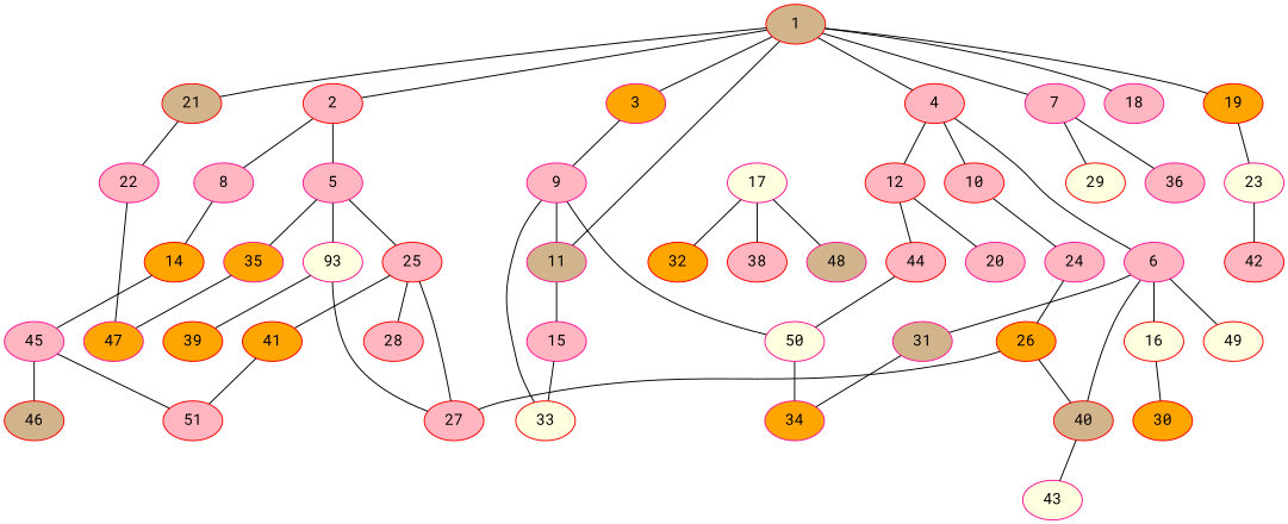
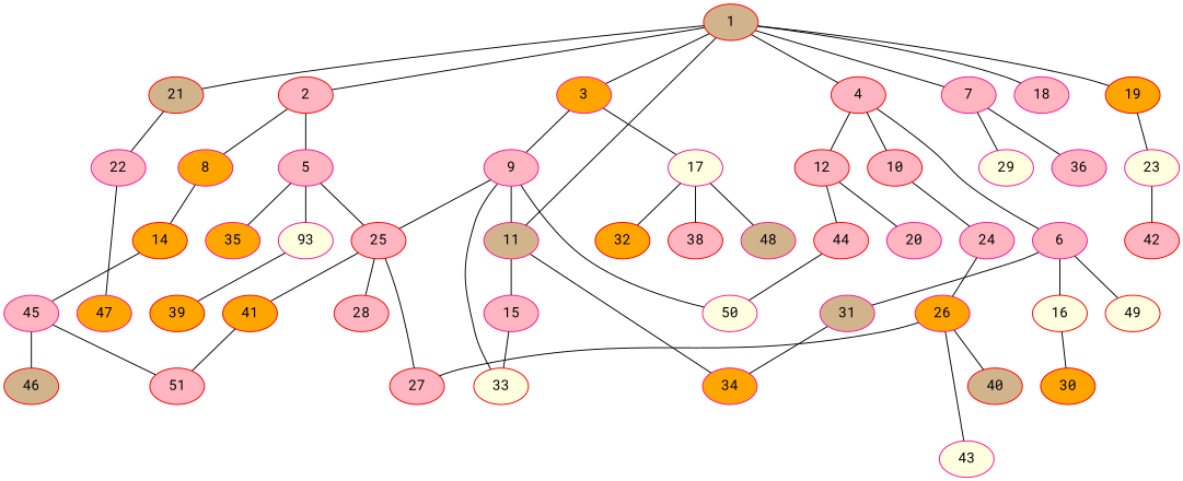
  graph {
    fontname="Roboto Mono"
    node [color=red fillcolor=lightpink fontname="Roboto Mono" style=filled]
    edge [fontname="Roboto Mono"]
    1 [fillcolor=tan]
    2
    3 [color=deeppink fillcolor=orange]
    4
    7 [color=deeppink]
    11 [color=deeppink fillcolor=tan]
    18 [color=deeppink]
    19 [fillcolor=orange]
    21 [fillcolor=tan]
    5 [color=deeppink]
-   8 [color=deeppink]
+   8 [color=deeppink fillcolor=orange]
    9 [color=deeppink]
    17 [color=deeppink fillcolor=lightyellow]
    6 [color=deeppink]
    10
    12
-   29 [fillcolor=lightyellow]
+   29 [color=deeppink fillcolor=lightyellow]
    36 [color=deeppink]
    15 [color=deeppink]
    34 [color=deeppink fillcolor=orange]
    23 [color=deeppink fillcolor=lightyellow]
    22 [color=deeppink]
    n23 [color=deeppink fillcolor=lightyellow label=93]
    25
    35 [color=deeppink fillcolor=orange]
    14 [fillcolor=orange]
    33 [fillcolor=lightyellow]
    50 [color=deeppink fillcolor=lightyellow]
    32 [fillcolor=orange]
    38
    48 [color=deeppink fillcolor=tan]
    16 [fillcolor=lightyellow]
    31 [color=deeppink fillcolor=tan]
    40 [fillcolor=tan]
    49 [fillcolor=lightyellow]
    24 [color=deeppink]
    20 [color=deeppink]
    44
    27
    39 [fillcolor=orange]
    28
    41 [fillcolor=orange]
    47 [color=deeppink fillcolor=orange]
    30 [fillcolor=orange]
    43 [color=deeppink fillcolor=lightyellow]
    45 [color=deeppink]
-   26 [fillcolor=orange]
+   26 [color=deeppink fillcolor=orange]
    51
    46 [fillcolor=tan]
    42
    1 -- 2
    1 -- 3
    1 -- 4
    1 -- 7
    1 -- 11
    1 -- 18
    1 -- 19
    1 -- 21
    2 -- 5
    2 -- 8
    3 -- 9
+   3 -- 17
    4 -- 6
    4 -- 10
    4 -- 12
    7 -- 29
    7 -- 36
    11 -- 15
-   50 -- 34
+   11 -- 34
    19 -- 23
    21 -- 22
    5 -- n23
    5 -- 25
    5 -- 35
    8 -- 14
    9 -- 11
+   9 -- 25
    9 -- 33
    9 -- 50
    17 -- 32
    17 -- 38
    17 -- 48
    6 -- 16
    6 -- 31
-   6 -- 40
    6 -- 49
    10 -- 24
    12 -- 20
    12 -- 44
    15 -- 33
    23 -- 42
    22 -- 47
-   n23 -- 27
    n23 -- 39
    25 -- 27
    25 -- 28
    25 -- 41
-   35 -- 47
    14 -- 45
    16 -- 30
    31 -- 34
-   40 -- 43
+   26 -- 43
    24 -- 26
    44 -- 50
    41 -- 51
    45 -- 51
    45 -- 46
    26 -- 40
    26 -- 27
  }
